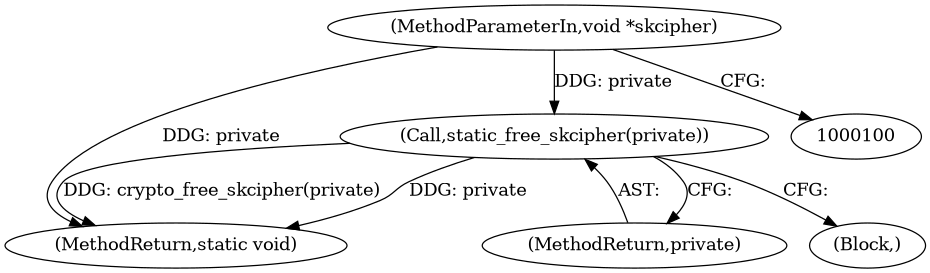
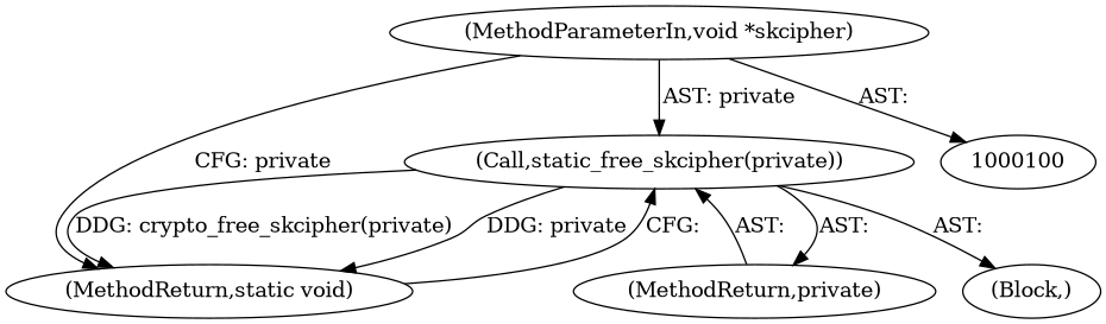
  digraph {
    n1 [label="(Call,static_free_skcipher(private))"]
    n2 [label="(Block,)"]
    n3 [label="(MethodReturn,static void)"]
    n4 [label="(MethodReturn,private)"]
    n5 [label="(MethodParameterIn,void *skcipher)"]
    1000100
-   n1 -> n2 [label="CFG: "]
+   n1 -> n2 [label="AST: "]
    n1 -> n3 [label="DDG: crypto_free_skcipher(private)"]
    n1 -> n3 [label="DDG: private"]
-   n1 -> n4 [label="CFG: "]
+   n1 -> n4 [label="AST: "]
+   n3 -> n1 [label="CFG: "]
    n4 -> n1 [label="AST: "]
-   n5 -> n1 [label="DDG: private"]
-   n5 -> n3 [label="DDG: private"]
-   n5 -> 1000100 [label="CFG: "]
+   n5 -> n1 [label="AST: private"]
+   n5 -> n3 [label="CFG: private"]
+   n5 -> 1000100 [label="AST: "]
  }
